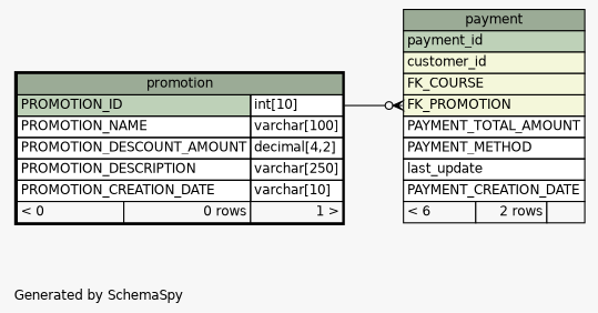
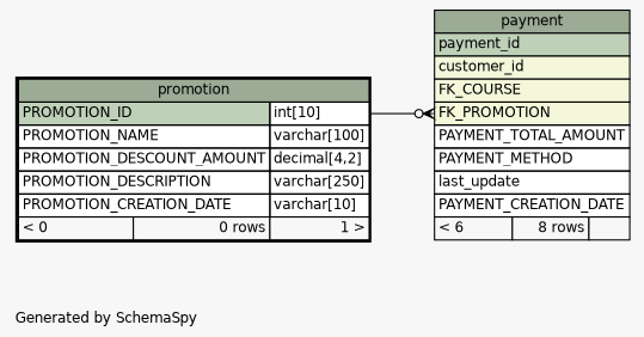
  digraph {
    bgcolor="#f7f7f7"
    fontname=Helvetica
    fontsize=11
    label="\nGenerated by SchemaSpy"
    labeljust=l
    nodesep=0.18
    rankdir=RL
    ranksep=0.46
    node [fontname=Helvetica fontsize=11 shape=plaintext]
-   n1 [label=<     <TABLE BORDER="0" CELLBORDER="1" CELLSPACING="0" BGCOLOR="#ffffff">       <TR><TD COLSPAN="3" BGCOLOR="#9bab96" ALIGN="CENTER">payment</TD></TR>       <TR><TD PORT="payment_id" COLSPAN="3" BGCOLOR="#bed1b8" ALIGN="LEFT">payment_id</TD></TR>       <TR><TD PORT="customer_id" COLSPAN="3" BGCOLOR="#f4f7da" ALIGN="LEFT">customer_id</TD></TR>       <TR><TD PORT="FK_COURSE" COLSPAN="3" BGCOLOR="#f4f7da" ALIGN="LEFT">FK_COURSE</TD></TR>       <TR><TD PORT="FK_PROMOTION" COLSPAN="3" BGCOLOR="#f4f7da" ALIGN="LEFT">FK_PROMOTION</TD></TR>       <TR><TD PORT="PAYMENT_TOTAL_AMOUNT" COLSPAN="3" ALIGN="LEFT">PAYMENT_TOTAL_AMOUNT</TD></TR>       <TR><TD PORT="PAYMENT_METHOD" COLSPAN="3" ALIGN="LEFT">PAYMENT_METHOD</TD></TR>       <TR><TD PORT="last_update" COLSPAN="3" ALIGN="LEFT">last_update</TD></TR>       <TR><TD PORT="PAYMENT_CREATION_DATE" COLSPAN="3" ALIGN="LEFT">PAYMENT_CREATION_DATE</TD></TR>       <TR><TD ALIGN="LEFT" BGCOLOR="#f7f7f7">&lt; 6</TD><TD ALIGN="RIGHT" BGCOLOR="#f7f7f7">2 rows</TD><TD ALIGN="RIGHT" BGCOLOR="#f7f7f7">  </TD></TR>     </TABLE>>]
+   n1 [label=<     <TABLE BORDER="0" CELLBORDER="1" CELLSPACING="0" BGCOLOR="#ffffff">       <TR><TD COLSPAN="3" BGCOLOR="#9bab96" ALIGN="CENTER">payment</TD></TR>       <TR><TD PORT="payment_id" COLSPAN="3" BGCOLOR="#bed1b8" ALIGN="LEFT">payment_id</TD></TR>       <TR><TD PORT="customer_id" COLSPAN="3" BGCOLOR="#f4f7da" ALIGN="LEFT">customer_id</TD></TR>       <TR><TD PORT="FK_COURSE" COLSPAN="3" BGCOLOR="#f4f7da" ALIGN="LEFT">FK_COURSE</TD></TR>       <TR><TD PORT="FK_PROMOTION" COLSPAN="3" BGCOLOR="#f4f7da" ALIGN="LEFT">FK_PROMOTION</TD></TR>       <TR><TD PORT="PAYMENT_TOTAL_AMOUNT" COLSPAN="3" ALIGN="LEFT">PAYMENT_TOTAL_AMOUNT</TD></TR>       <TR><TD PORT="PAYMENT_METHOD" COLSPAN="3" ALIGN="LEFT">PAYMENT_METHOD</TD></TR>       <TR><TD PORT="last_update" COLSPAN="3" ALIGN="LEFT">last_update</TD></TR>       <TR><TD PORT="PAYMENT_CREATION_DATE" COLSPAN="3" ALIGN="LEFT">PAYMENT_CREATION_DATE</TD></TR>       <TR><TD ALIGN="LEFT" BGCOLOR="#f7f7f7">&lt; 6</TD><TD ALIGN="RIGHT" BGCOLOR="#f7f7f7">8 rows</TD><TD ALIGN="RIGHT" BGCOLOR="#f7f7f7">  </TD></TR>     </TABLE>>]
    n2 [label=<     <TABLE BORDER="2" CELLBORDER="1" CELLSPACING="0" BGCOLOR="#ffffff">       <TR><TD COLSPAN="3" BGCOLOR="#9bab96" ALIGN="CENTER">promotion</TD></TR>       <TR><TD PORT="PROMOTION_ID" COLSPAN="2" BGCOLOR="#bed1b8" ALIGN="LEFT">PROMOTION_ID</TD><TD PORT="PROMOTION_ID.type" ALIGN="LEFT">int[10]</TD></TR>       <TR><TD PORT="PROMOTION_NAME" COLSPAN="2" ALIGN="LEFT">PROMOTION_NAME</TD><TD PORT="PROMOTION_NAME.type" ALIGN="LEFT">varchar[100]</TD></TR>       <TR><TD PORT="PROMOTION_DESCOUNT_AMOUNT" COLSPAN="2" ALIGN="LEFT">PROMOTION_DESCOUNT_AMOUNT</TD><TD PORT="PROMOTION_DESCOUNT_AMOUNT.type" ALIGN="LEFT">decimal[4,2]</TD></TR>       <TR><TD PORT="PROMOTION_DESCRIPTION" COLSPAN="2" ALIGN="LEFT">PROMOTION_DESCRIPTION</TD><TD PORT="PROMOTION_DESCRIPTION.type" ALIGN="LEFT">varchar[250]</TD></TR>       <TR><TD PORT="PROMOTION_CREATION_DATE" COLSPAN="2" ALIGN="LEFT">PROMOTION_CREATION_DATE</TD><TD PORT="PROMOTION_CREATION_DATE.type" ALIGN="LEFT">varchar[10]</TD></TR>       <TR><TD ALIGN="LEFT" BGCOLOR="#f7f7f7">&lt; 0</TD><TD ALIGN="RIGHT" BGCOLOR="#f7f7f7">0 rows</TD><TD ALIGN="RIGHT" BGCOLOR="#f7f7f7">1 &gt;</TD></TR>     </TABLE>>]
    n1 -> n2 [arrowhead=none arrowsize=0.8 arrowtail=crowodot dir=back headport="PROMOTION_ID.type:e" tailport="FK_PROMOTION:w"]
  }
